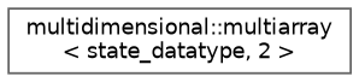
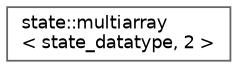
  digraph {
    rankdir=LR
-   n1 [color=grey40 fillcolor=white fontname=Helvetica fontsize=10 height=0.2 label="multidimensional::multiarray\l\< state_datatype, 2 \>" shape=box style=filled width=0.4]
+   n1 [color=grey40 fillcolor=white fontname=Helvetica fontsize=10 height=0.2 label="state::multiarray\l\< state_datatype, 2 \>" shape=box style=filled width=0.4]
  }
